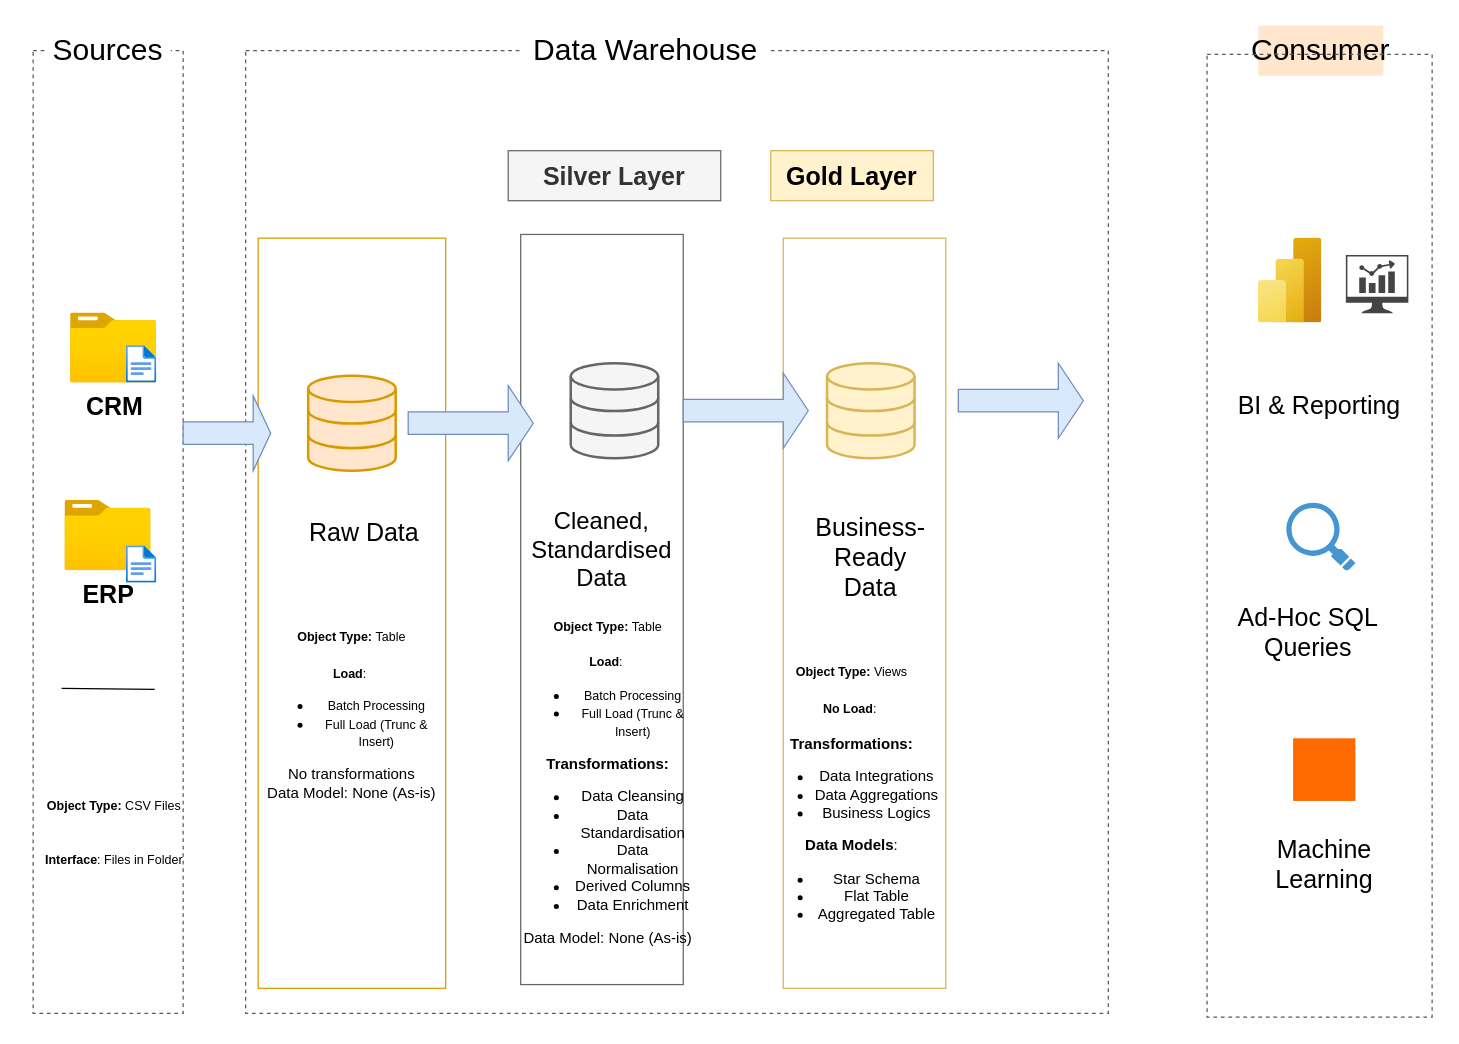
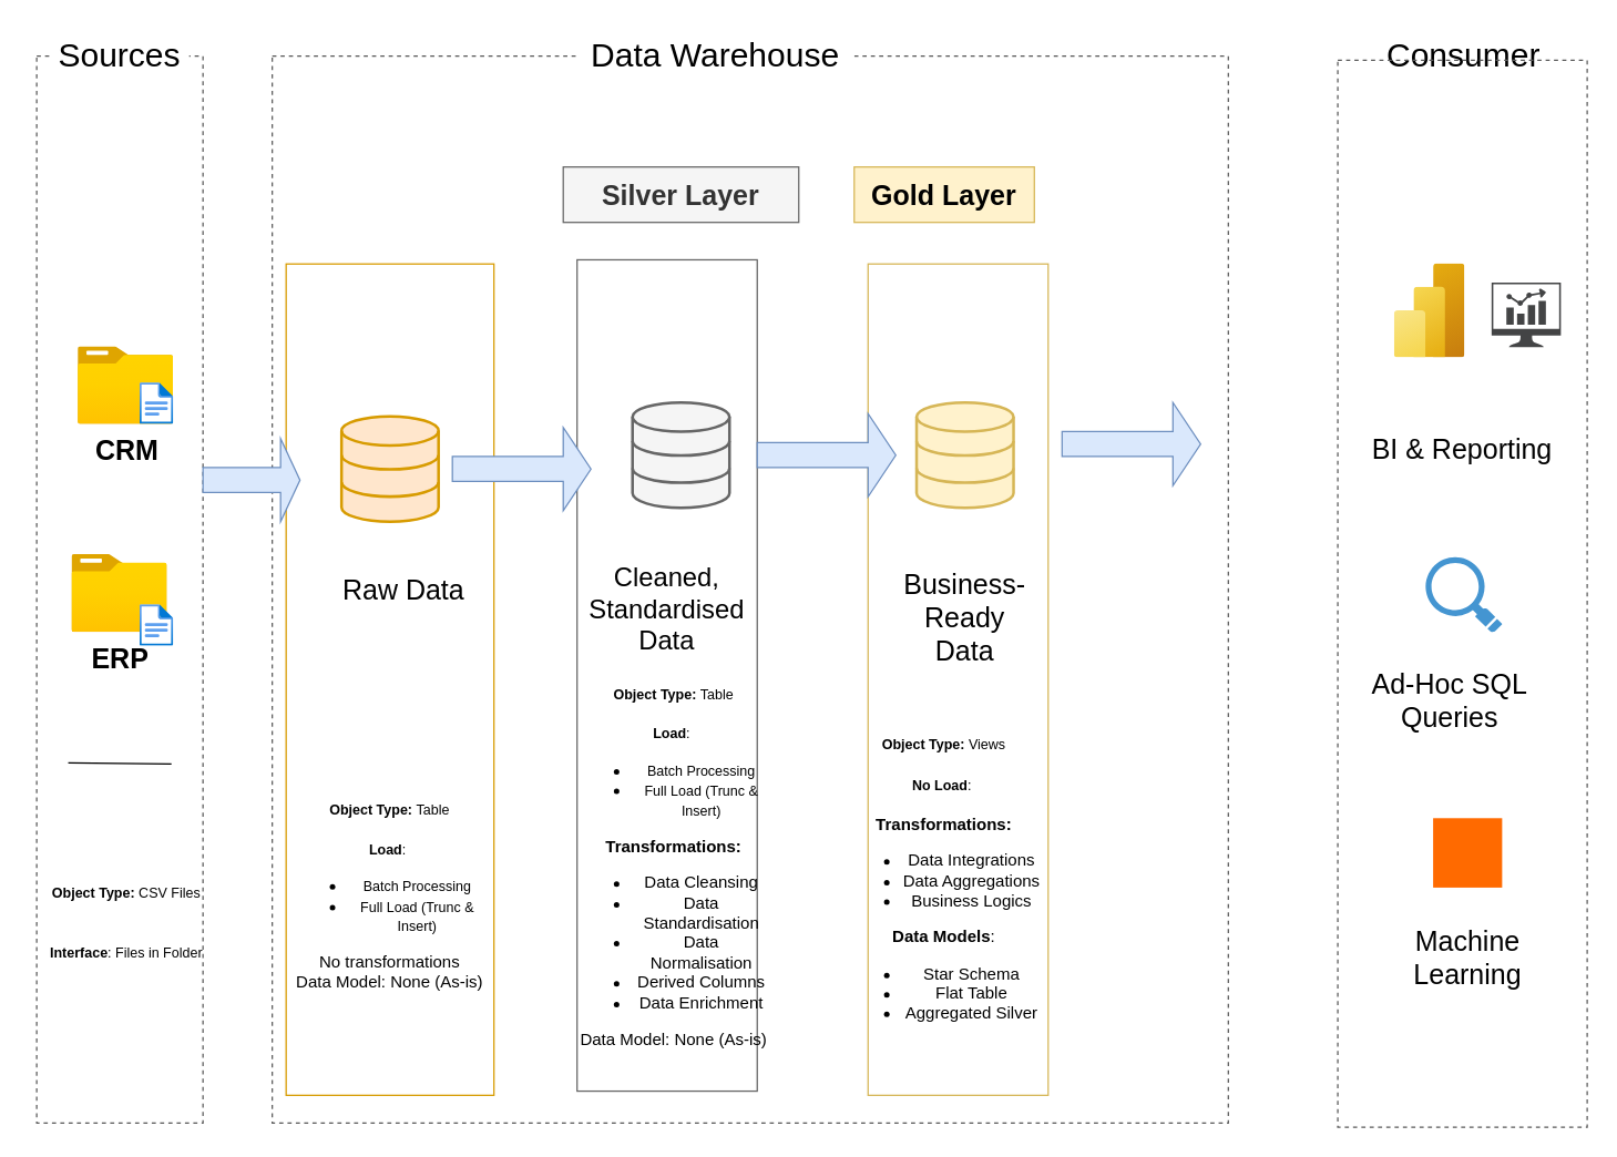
  <mxCell id="0" />
  <mxCell id="1" parent="0" />
  <mxCell id="2" value="" style="rounded=0;whiteSpace=wrap;html=1;fillColor=none;dashed=1;strokeColor=#5A5A5A;" parent="1" vertex="1"><mxGeometry x="26" y="40" width="120" height="770" as="geometry" /></mxCell>
  <mxCell id="3" value="&lt;font style=&quot;font-size: 24px;&quot;&gt;Sources&lt;/font&gt;" style="rounded=0;whiteSpace=wrap;html=1;strokeColor=none;" parent="1" vertex="1"><mxGeometry x="36" y="20" width="100" height="40" as="geometry" /></mxCell>
  <mxCell id="4" value="" style="rounded=0;whiteSpace=wrap;html=1;fillColor=none;dashed=1;strokeColor=#5A5A5A;" parent="1" vertex="1"><mxGeometry x="196" y="40" width="690" height="770" as="geometry" /></mxCell>
  <mxCell id="5" value="&lt;font style=&quot;font-size: 24px;&quot;&gt;Data Warehouse&lt;/font&gt;" style="rounded=0;whiteSpace=wrap;html=1;strokeColor=none;" parent="1" vertex="1"><mxGeometry x="416" y="20" width="200" height="40" as="geometry" /></mxCell>
- <mxCell id="6" value="&lt;font style=&quot;font-size: 24px;&quot;&gt;Consumer&lt;/font&gt;" style="rounded=0;whiteSpace=wrap;html=1;strokeColor=none;fillColor=#ffe6cc;" parent="1" vertex="1"><mxGeometry x="1006" y="20" width="100" height="40" as="geometry" /></mxCell>
+ <mxCell id="6" value="&lt;font style=&quot;font-size: 24px;&quot;&gt;Consumer&lt;/font&gt;" style="rounded=0;whiteSpace=wrap;html=1;strokeColor=none;" parent="1" vertex="1"><mxGeometry x="1006" y="20" width="100" height="40" as="geometry" /></mxCell>
  <mxCell id="7" value="" style="rounded=0;whiteSpace=wrap;html=1;fillColor=none;dashed=1;strokeColor=#5A5A5A;" parent="1" vertex="1"><mxGeometry x="965" y="43" width="180" height="770" as="geometry" /></mxCell>
  <mxCell id="8" value="" style="rounded=0;whiteSpace=wrap;html=1;fillColor=none;strokeColor=#d79b00;" parent="1" vertex="1"><mxGeometry x="206" y="190" width="150" height="600" as="geometry" /></mxCell>
  <mxCell id="9" value="&lt;font style=&quot;font-size: 20px;&quot;&gt;&lt;b&gt;Silver Layer&lt;/b&gt;&lt;/font&gt;" style="rounded=0;whiteSpace=wrap;html=1;fillColor=#f5f5f5;strokeColor=#666666;fontColor=#333333;" parent="1" vertex="1"><mxGeometry x="406" y="120" width="170" height="40" as="geometry" /></mxCell>
  <mxCell id="10" value="&lt;font style=&quot;font-size: 20px;&quot;&gt;&lt;b&gt;Gold Layer&lt;/b&gt;&lt;/font&gt;" style="rounded=0;whiteSpace=wrap;html=1;fillColor=#fff2cc;strokeColor=#d6b656;" parent="1" vertex="1"><mxGeometry x="616" y="120" width="130" height="40" as="geometry" /></mxCell>
  <mxCell id="11" value="" style="rounded=0;whiteSpace=wrap;html=1;fillColor=none;strokeColor=#666666;fontColor=#333333;" parent="1" vertex="1"><mxGeometry x="416" y="187" width="130" height="600" as="geometry" /></mxCell>
  <mxCell id="12" value="" style="rounded=0;whiteSpace=wrap;html=1;fillColor=none;strokeColor=#d6b656;" parent="1" vertex="1"><mxGeometry x="626" y="190" width="130" height="600" as="geometry" /></mxCell>
  <mxCell id="13" value="&lt;b&gt;&lt;font style=&quot;font-size: 20px;&quot;&gt;CRM&lt;/font&gt;&lt;/b&gt;" style="image;aspect=fixed;html=1;points=[];align=center;fontSize=12;image=img/lib/azure2/general/Folder_Blank.svg;" parent="1" vertex="1"><mxGeometry x="56" y="250" width="69" height="56.0" as="geometry" /></mxCell>
  <mxCell id="14" value="" style="image;aspect=fixed;html=1;points=[];align=center;fontSize=12;image=img/lib/azure2/general/File.svg;" parent="1" vertex="1"><mxGeometry x="100.65" y="276" width="24.35" height="30" as="geometry" /></mxCell>
  <mxCell id="15" value="&lt;span style=&quot;font-size: 20px;&quot;&gt;&lt;b&gt;ERP&lt;/b&gt;&lt;/span&gt;" style="image;aspect=fixed;html=1;points=[];align=center;fontSize=12;image=img/lib/azure2/general/Folder_Blank.svg;" parent="1" vertex="1"><mxGeometry x="51.5" y="400" width="69" height="56.0" as="geometry" /></mxCell>
  <mxCell id="16" value="" style="image;aspect=fixed;html=1;points=[];align=center;fontSize=12;image=img/lib/azure2/general/File.svg;" parent="1" vertex="1"><mxGeometry x="100.65" y="436" width="24.35" height="30" as="geometry" /></mxCell>
  <mxCell id="17" value="" style="endArrow=none;html=1;rounded=0;" parent="1" edge="1"><mxGeometry width="50" height="50" relative="1" as="geometry"><mxPoint x="48.75" y="550" as="sourcePoint" /><mxPoint x="123.25" y="550.8" as="targetPoint" /></mxGeometry></mxCell>
  <mxCell id="18" value="&lt;font style=&quot;font-size: 10px;&quot;&gt;&lt;b style=&quot;&quot;&gt;Object Type: &lt;/b&gt;CSV Files&lt;/font&gt;&lt;div&gt;&lt;span style=&quot;font-size: 10px;&quot;&gt;&lt;br&gt;&lt;/span&gt;&lt;/div&gt;&lt;div&gt;&lt;span style=&quot;font-size: 10px;&quot;&gt;&lt;br&gt;&lt;/span&gt;&lt;div&gt;&lt;font style=&quot;font-size: 10px;&quot;&gt;&lt;b style=&quot;&quot;&gt;Interface&lt;/b&gt;: Files in Folder&lt;/font&gt;&lt;/div&gt;&lt;/div&gt;" style="text;html=1;align=center;verticalAlign=middle;whiteSpace=wrap;rounded=0;" parent="1" vertex="1"><mxGeometry x="20.5" y="610" width="140" height="110" as="geometry" /></mxCell>
  <mxCell id="19" value="" style="html=1;verticalLabelPosition=bottom;align=center;labelBackgroundColor=#ffffff;verticalAlign=top;strokeWidth=2;strokeColor=#666666;shadow=0;dashed=0;shape=mxgraph.ios7.icons.data;fillColor=#f5f5f5;fontColor=#333333;" parent="1" vertex="1"><mxGeometry x="456" y="290" width="70" height="76" as="geometry" /></mxCell>
  <mxCell id="20" value="" style="html=1;verticalLabelPosition=bottom;align=center;labelBackgroundColor=#ffffff;verticalAlign=top;strokeWidth=2;strokeColor=#d6b656;shadow=0;dashed=0;shape=mxgraph.ios7.icons.data;fillColor=#fff2cc;" parent="1" vertex="1"><mxGeometry x="661" y="290" width="70" height="76" as="geometry" /></mxCell>
  <mxCell id="21" value="" style="html=1;verticalLabelPosition=bottom;align=center;labelBackgroundColor=#ffffff;verticalAlign=top;strokeWidth=2;strokeColor=#d79b00;shadow=0;dashed=0;shape=mxgraph.ios7.icons.data;fillColor=#ffe6cc;" parent="1" vertex="1"><mxGeometry x="246" y="300" width="70" height="76" as="geometry" /></mxCell>
  <mxCell id="22" value="" style="shape=singleArrow;whiteSpace=wrap;html=1;fillColor=#dae8fc;strokeColor=#6c8ebf;" parent="1" vertex="1"><mxGeometry x="146" y="316" width="70" height="60" as="geometry" /></mxCell>
  <mxCell id="23" value="" style="shape=singleArrow;whiteSpace=wrap;html=1;fillColor=#dae8fc;strokeColor=#6c8ebf;" parent="1" vertex="1"><mxGeometry x="546" y="298" width="100" height="60" as="geometry" /></mxCell>
  <mxCell id="24" value="" style="shape=singleArrow;whiteSpace=wrap;html=1;fillColor=#dae8fc;strokeColor=#6c8ebf;" parent="1" vertex="1"><mxGeometry x="326" y="308" width="100" height="60" as="geometry" /></mxCell>
  <mxCell id="25" value="" style="shape=singleArrow;whiteSpace=wrap;html=1;fillColor=#dae8fc;strokeColor=#6c8ebf;" parent="1" vertex="1"><mxGeometry x="766" y="290" width="100" height="60" as="geometry" /></mxCell>
  <mxCell id="26" value="&lt;font style=&quot;font-size: 20px;&quot;&gt;Raw Data&lt;/font&gt;" style="text;html=1;align=center;verticalAlign=middle;whiteSpace=wrap;rounded=0;" parent="1" vertex="1"><mxGeometry x="246" y="410" width="90" height="30" as="geometry" /></mxCell>
  <mxCell id="27" value="&lt;font style=&quot;font-size: 19px;&quot;&gt;Cleaned,&lt;/font&gt;&lt;div&gt;&lt;font style=&quot;font-size: 19px;&quot;&gt;Standardised Data&lt;/font&gt;&lt;/div&gt;" style="text;html=1;align=center;verticalAlign=middle;whiteSpace=wrap;rounded=0;" parent="1" vertex="1"><mxGeometry x="426" y="390" width="110" height="100" as="geometry" /></mxCell>
  <mxCell id="28" value="&lt;font style=&quot;font-size: 20px;&quot;&gt;Business- Ready Data&lt;/font&gt;" style="text;html=1;align=center;verticalAlign=middle;whiteSpace=wrap;rounded=0;" parent="1" vertex="1"><mxGeometry x="646" y="400" width="100" height="90" as="geometry" /></mxCell>
- <mxCell id="29" value="&lt;font style=&quot;font-size: 10px;&quot;&gt;&lt;b style=&quot;&quot;&gt;Object Type: &lt;/b&gt;Table&lt;/font&gt;&lt;div&gt;&lt;b style=&quot;font-size: 10px; background-color: transparent; color: light-dark(rgb(0, 0, 0), rgb(255, 255, 255));&quot;&gt;&lt;br&gt;&lt;/b&gt;&lt;/div&gt;&lt;div&gt;&lt;b style=&quot;font-size: 10px; background-color: transparent; color: light-dark(rgb(0, 0, 0), rgb(255, 255, 255));&quot;&gt;Load&lt;/b&gt;&lt;span style=&quot;font-size: 10px; background-color: transparent; color: light-dark(rgb(0, 0, 0), rgb(255, 255, 255));&quot;&gt;:&amp;nbsp;&lt;/span&gt;&lt;div&gt;&lt;ul&gt;&lt;li&gt;&lt;font style=&quot;font-size: 10px;&quot;&gt;Batch Processing&lt;/font&gt;&lt;/li&gt;&lt;li&gt;&lt;span style=&quot;font-size: 10px;&quot;&gt;Full Load (Trunc &amp;amp; Insert)&lt;/span&gt;&lt;/li&gt;&lt;/ul&gt;&lt;div&gt;No transformations&lt;/div&gt;&lt;/div&gt;&lt;/div&gt;&lt;div&gt;Data Model: None (As-is)&lt;/div&gt;" style="text;html=1;align=center;verticalAlign=middle;whiteSpace=wrap;rounded=0;" parent="1" vertex="1"><mxGeometry x="211" y="466" width="140" height="210" as="geometry" /></mxCell>
+ <mxCell id="29" value="&lt;font style=&quot;font-size: 10px;&quot;&gt;&lt;b style=&quot;&quot;&gt;Object Type: &lt;/b&gt;Table&lt;/font&gt;&lt;div&gt;&lt;b style=&quot;font-size: 10px; background-color: transparent; color: light-dark(rgb(0, 0, 0), rgb(255, 255, 255));&quot;&gt;&lt;br&gt;&lt;/b&gt;&lt;/div&gt;&lt;div&gt;&lt;b style=&quot;font-size: 10px; background-color: transparent; color: light-dark(rgb(0, 0, 0), rgb(255, 255, 255));&quot;&gt;Load&lt;/b&gt;&lt;span style=&quot;font-size: 10px; background-color: transparent; color: light-dark(rgb(0, 0, 0), rgb(255, 255, 255));&quot;&gt;:&amp;nbsp;&lt;/span&gt;&lt;div&gt;&lt;ul&gt;&lt;li&gt;&lt;font style=&quot;font-size: 10px;&quot;&gt;Batch Processing&lt;/font&gt;&lt;/li&gt;&lt;li&gt;&lt;span style=&quot;font-size: 10px;&quot;&gt;Full Load (Trunc &amp;amp; Insert)&lt;/span&gt;&lt;/li&gt;&lt;/ul&gt;&lt;div&gt;No transformations&lt;/div&gt;&lt;/div&gt;&lt;/div&gt;&lt;div&gt;Data Model: None (As-is)&lt;/div&gt;" style="text;html=1;align=center;verticalAlign=middle;whiteSpace=wrap;rounded=0;" parent="1" vertex="1"><mxGeometry x="211" y="541" width="140" height="210" as="geometry" /></mxCell>
  <mxCell id="30" value="&lt;font style=&quot;font-size: 10px;&quot;&gt;&lt;b style=&quot;&quot;&gt;Object Type: &lt;/b&gt;Table&lt;/font&gt;&lt;div&gt;&lt;b style=&quot;font-size: 10px; background-color: transparent; color: light-dark(rgb(0, 0, 0), rgb(255, 255, 255));&quot;&gt;&lt;br&gt;&lt;/b&gt;&lt;/div&gt;&lt;div&gt;&lt;b style=&quot;font-size: 10px; background-color: transparent; color: light-dark(rgb(0, 0, 0), rgb(255, 255, 255));&quot;&gt;Load&lt;/b&gt;&lt;span style=&quot;font-size: 10px; background-color: transparent; color: light-dark(rgb(0, 0, 0), rgb(255, 255, 255));&quot;&gt;:&amp;nbsp;&lt;/span&gt;&lt;div&gt;&lt;ul&gt;&lt;li&gt;&lt;font style=&quot;font-size: 10px;&quot;&gt;Batch Processing&lt;/font&gt;&lt;/li&gt;&lt;li&gt;&lt;span style=&quot;font-size: 10px;&quot;&gt;Full Load (Trunc &amp;amp; Insert)&lt;/span&gt;&lt;/li&gt;&lt;/ul&gt;&lt;div&gt;&lt;b&gt;Transformations:&lt;/b&gt;&lt;/div&gt;&lt;/div&gt;&lt;/div&gt;&lt;div&gt;&lt;ul&gt;&lt;li&gt;Data Cleansing&lt;/li&gt;&lt;li&gt;Data Standardisation&lt;/li&gt;&lt;li&gt;Data Normalisation&lt;/li&gt;&lt;li&gt;Derived Columns&lt;/li&gt;&lt;li&gt;Data Enrichment&lt;/li&gt;&lt;/ul&gt;&lt;/div&gt;&lt;div&gt;Data Model: None (As-is)&lt;/div&gt;" style="text;html=1;align=center;verticalAlign=middle;whiteSpace=wrap;rounded=0;" parent="1" vertex="1"><mxGeometry x="416" y="490" width="140" height="270" as="geometry" /></mxCell>
- <mxCell id="31" value="&lt;font style=&quot;font-size: 10px;&quot;&gt;&lt;b style=&quot;&quot;&gt;Object Type: &lt;/b&gt;Views&lt;/font&gt;&lt;div&gt;&lt;b style=&quot;font-size: 10px; background-color: transparent; color: light-dark(rgb(0, 0, 0), rgb(255, 255, 255));&quot;&gt;&lt;br&gt;&lt;/b&gt;&lt;/div&gt;&lt;div&gt;&lt;b style=&quot;font-size: 10px; background-color: transparent; color: light-dark(rgb(0, 0, 0), rgb(255, 255, 255));&quot;&gt;No Load&lt;/b&gt;&lt;span style=&quot;font-size: 10px; background-color: transparent; color: light-dark(rgb(0, 0, 0), rgb(255, 255, 255));&quot;&gt;:&amp;nbsp;&lt;/span&gt;&lt;/div&gt;&lt;div&gt;&lt;b style=&quot;background-color: transparent; color: light-dark(rgb(0, 0, 0), rgb(255, 255, 255));&quot;&gt;&lt;br&gt;&lt;/b&gt;&lt;/div&gt;&lt;div&gt;&lt;b style=&quot;background-color: transparent; color: light-dark(rgb(0, 0, 0), rgb(255, 255, 255));&quot;&gt;Transformations:&lt;/b&gt;&lt;/div&gt;&lt;div&gt;&lt;ul&gt;&lt;li&gt;Data Integrations&lt;/li&gt;&lt;li&gt;Data Aggregations&lt;/li&gt;&lt;li&gt;Business Logics&lt;/li&gt;&lt;/ul&gt;&lt;/div&gt;&lt;div&gt;&lt;b&gt;Data Models&lt;/b&gt;:&lt;/div&gt;&lt;div&gt;&lt;ul&gt;&lt;li&gt;Star Schema&lt;/li&gt;&lt;li&gt;Flat Table&lt;/li&gt;&lt;li&gt;Aggregated Table&lt;/li&gt;&lt;/ul&gt;&lt;/div&gt;" style="text;html=1;align=center;verticalAlign=middle;whiteSpace=wrap;rounded=0;" parent="1" vertex="1"><mxGeometry x="606" y="500" width="150" height="280" as="geometry" /></mxCell>
+ <mxCell id="31" value="&lt;font style=&quot;font-size: 10px;&quot;&gt;&lt;b style=&quot;&quot;&gt;Object Type: &lt;/b&gt;Views&lt;/font&gt;&lt;div&gt;&lt;b style=&quot;font-size: 10px; background-color: transparent; color: light-dark(rgb(0, 0, 0), rgb(255, 255, 255));&quot;&gt;&lt;br&gt;&lt;/b&gt;&lt;/div&gt;&lt;div&gt;&lt;b style=&quot;font-size: 10px; background-color: transparent; color: light-dark(rgb(0, 0, 0), rgb(255, 255, 255));&quot;&gt;No Load&lt;/b&gt;&lt;span style=&quot;font-size: 10px; background-color: transparent; color: light-dark(rgb(0, 0, 0), rgb(255, 255, 255));&quot;&gt;:&amp;nbsp;&lt;/span&gt;&lt;/div&gt;&lt;div&gt;&lt;b style=&quot;background-color: transparent; color: light-dark(rgb(0, 0, 0), rgb(255, 255, 255));&quot;&gt;&lt;br&gt;&lt;/b&gt;&lt;/div&gt;&lt;div&gt;&lt;b style=&quot;background-color: transparent; color: light-dark(rgb(0, 0, 0), rgb(255, 255, 255));&quot;&gt;Transformations:&lt;/b&gt;&lt;/div&gt;&lt;div&gt;&lt;ul&gt;&lt;li&gt;Data Integrations&lt;/li&gt;&lt;li&gt;Data Aggregations&lt;/li&gt;&lt;li&gt;Business Logics&lt;/li&gt;&lt;/ul&gt;&lt;/div&gt;&lt;div&gt;&lt;b&gt;Data Models&lt;/b&gt;:&lt;/div&gt;&lt;div&gt;&lt;ul&gt;&lt;li&gt;Star Schema&lt;/li&gt;&lt;li&gt;Flat Table&lt;/li&gt;&lt;li&gt;Aggregated Silver&lt;/li&gt;&lt;/ul&gt;&lt;/div&gt;" style="text;html=1;align=center;verticalAlign=middle;whiteSpace=wrap;rounded=0;" parent="1" vertex="1"><mxGeometry x="606" y="500" width="150" height="280" as="geometry" /></mxCell>
  <mxCell id="32" value="" style="image;aspect=fixed;html=1;points=[];align=center;fontSize=12;image=img/lib/azure2/analytics/Power_BI_Embedded.svg;" parent="1" vertex="1"><mxGeometry x="1006" y="190" width="51" height="68" as="geometry" /></mxCell>
  <mxCell id="33" value="" style="sketch=0;pointerEvents=1;shadow=0;dashed=0;html=1;strokeColor=none;fillColor=#434445;aspect=fixed;labelPosition=center;verticalLabelPosition=bottom;verticalAlign=top;align=center;outlineConnect=0;shape=mxgraph.vvd.nsx_dashboard;" parent="1" vertex="1"><mxGeometry x="1076" y="203.5" width="50" height="46.5" as="geometry" /></mxCell>
  <mxCell id="34" value="&lt;font style=&quot;font-size: 20px;&quot;&gt;Ad-Hoc SQL Queries&lt;/font&gt;" style="text;html=1;align=center;verticalAlign=middle;whiteSpace=wrap;rounded=0;" parent="1" vertex="1"><mxGeometry x="966" y="490" width="160" height="30" as="geometry" /></mxCell>
  <mxCell id="35" value="" style="shadow=0;dashed=0;html=1;strokeColor=none;fillColor=#4495D1;labelPosition=center;verticalLabelPosition=bottom;verticalAlign=top;align=center;outlineConnect=0;shape=mxgraph.veeam.magnifying_glass;pointerEvents=1;" parent="1" vertex="1"><mxGeometry x="1028.4" y="401.6" width="55.2" height="54.4" as="geometry" /></mxCell>
  <mxCell id="36" value="&lt;font style=&quot;font-size: 20px;&quot;&gt;BI &amp;amp; Reporting&lt;/font&gt;" style="text;html=1;align=center;verticalAlign=middle;whiteSpace=wrap;rounded=0;" parent="1" vertex="1"><mxGeometry x="975" y="308" width="160" height="30" as="geometry" /></mxCell>
  <mxCell id="37" value="" style="points=[];aspect=fixed;html=1;align=center;shadow=0;dashed=0;fillColor=#FF6A00;strokeColor=none;shape=mxgraph.alibaba_cloud.machine_learning;" parent="1" vertex="1"><mxGeometry x="1033.8" y="590" width="49.8" height="50.1" as="geometry" /></mxCell>
  <mxCell id="38" value="&lt;font style=&quot;font-size: 20px;&quot;&gt;Machine Learning&lt;/font&gt;" style="text;html=1;align=center;verticalAlign=middle;whiteSpace=wrap;rounded=0;" parent="1" vertex="1"><mxGeometry x="978.7" y="660" width="160" height="60" as="geometry" /></mxCell>
